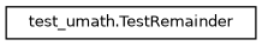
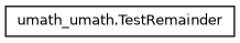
  digraph {
    rankdir=LR
-   n1 [color=black fillcolor=white fontname=Helvetica fontsize=10 height=0.2 label="test_umath.TestRemainder" shape=record style=filled width=0.4]
+   n1 [color=black fillcolor=white fontname=Helvetica fontsize=10 height=0.2 label="umath_umath.TestRemainder" shape=record style=filled width=0.4]
  }
